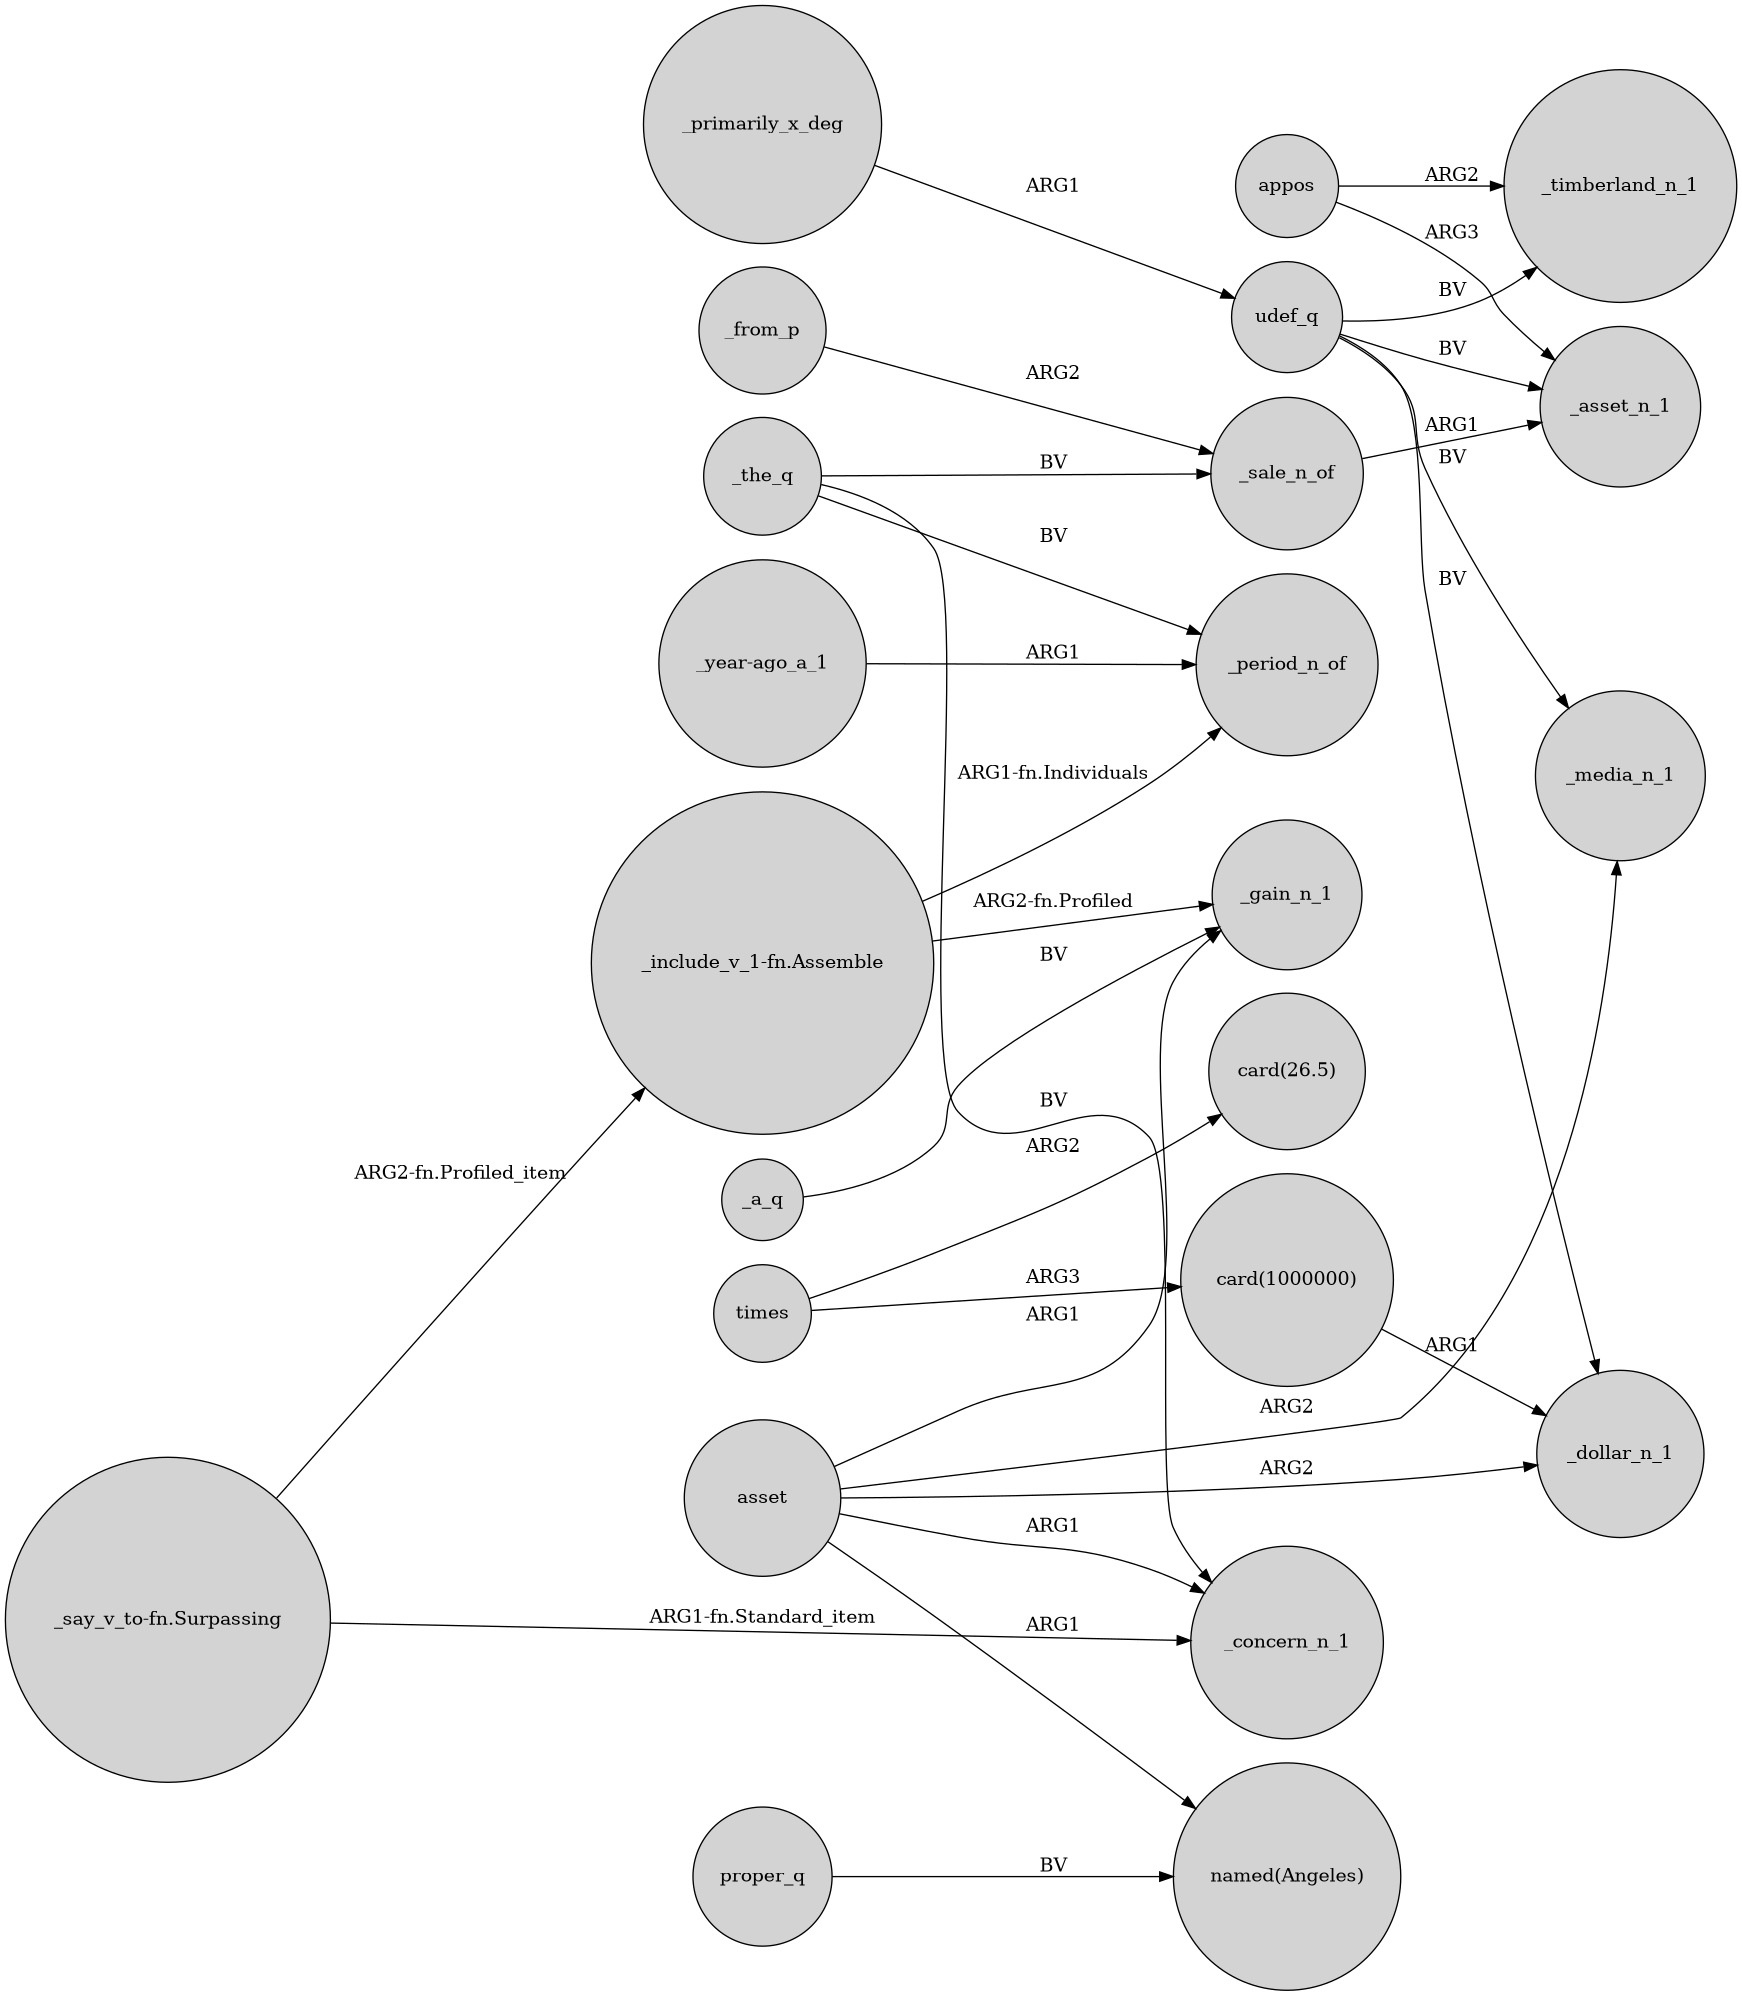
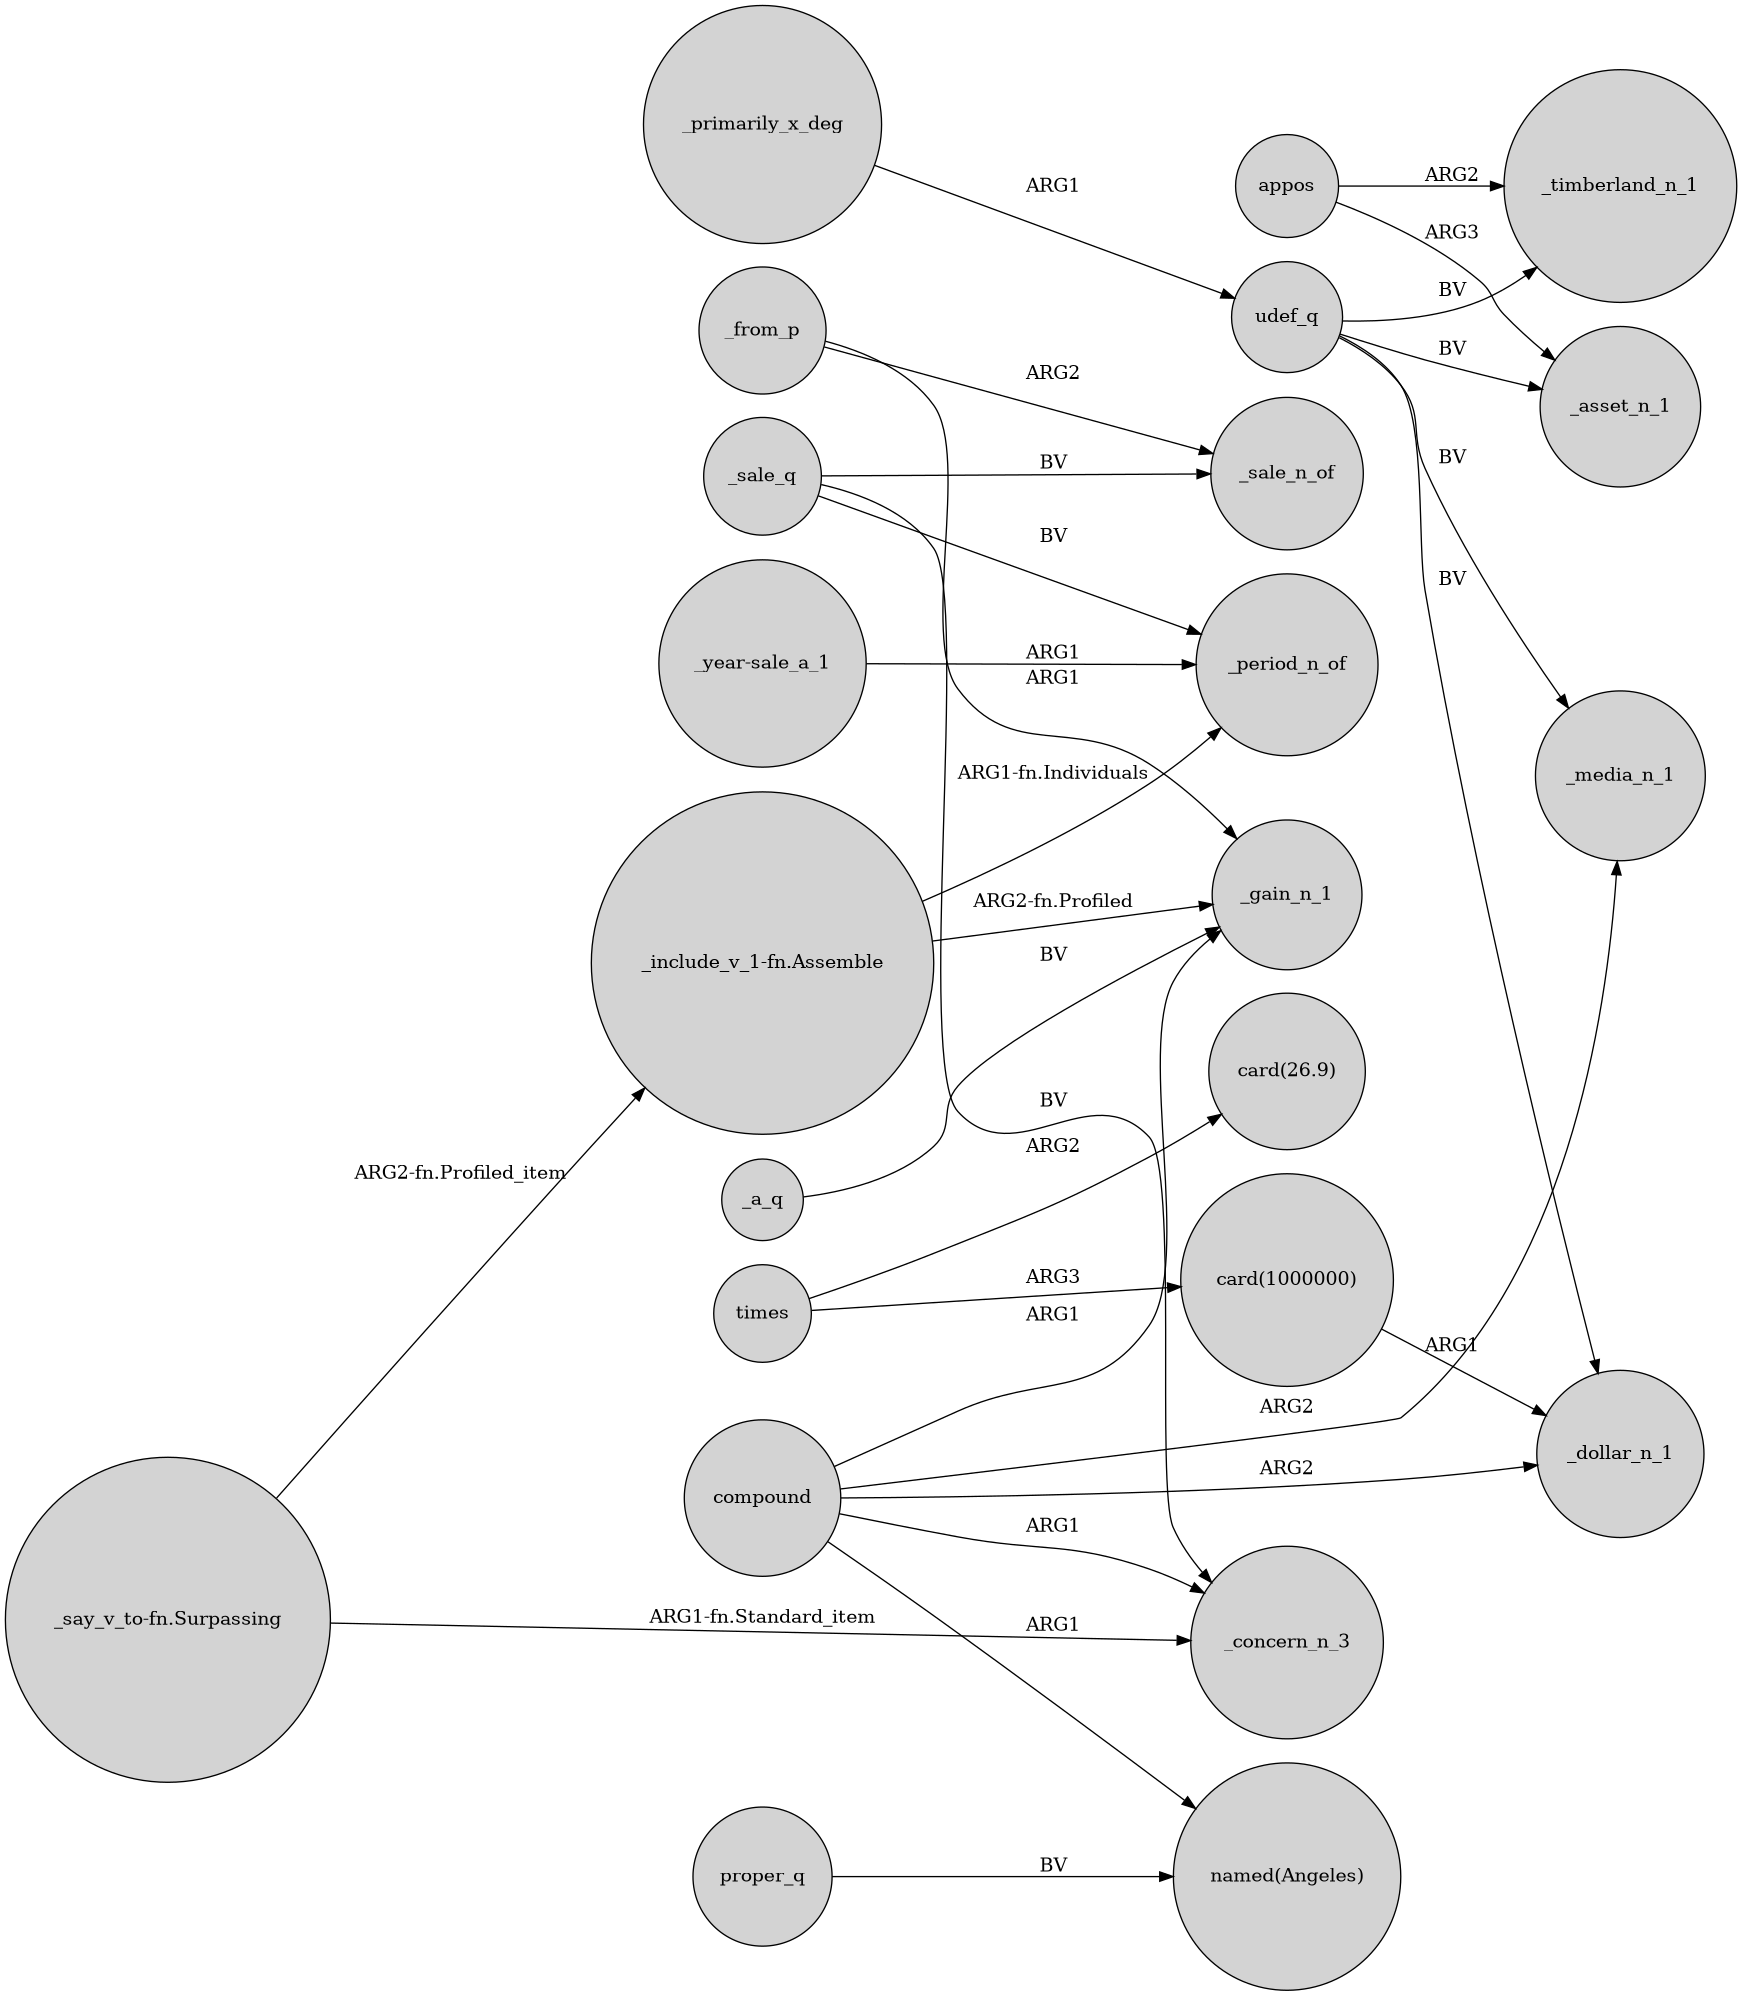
  digraph {
    rankdir=LR
    node [shape=circle style=filled]
    udef_q
    _timberland_n_1
    _dollar_n_1
    _asset_n_1
    _media_n_1
    _primarily_x_deg
    times
    "card(1000000)"
-   "card(26.5)"
-   "_year-ago_a_1"
+   "card(26.5)" [label="card(26.9)"]
+   "_year-ago_a_1" [label="_year-sale_a_1"]
    _period_n_of
-   compound [label=asset]
+   compound
    _gain_n_1
-   _concern_n_1
+   _concern_n_1 [label=_concern_n_3]
    "named(Angeles)"
    "_include_v_1-fn.Assemble"
-   _the_q
+   _the_q [label=_sale_q]
    _sale_n_of
    _from_p
    appos
    "_say_v_to-fn.Surpassing"
    _a_q
    proper_q
    udef_q -> _timberland_n_1 [label=BV]
    udef_q -> _dollar_n_1 [label=BV]
    udef_q -> _asset_n_1 [label=BV]
    udef_q -> _media_n_1 [label=BV]
    _primarily_x_deg -> udef_q [label=ARG1]
    times -> "card(1000000)" [label=ARG3]
    times -> "card(26.5)" [label=ARG2]
    "card(1000000)" -> _dollar_n_1 [label=ARG1]
    "_year-ago_a_1" -> _period_n_of [label=ARG1]
    compound -> _dollar_n_1 [label=ARG2]
    compound -> _media_n_1 [label=ARG2]
    compound -> _gain_n_1 [label=ARG1]
    compound -> _concern_n_1 [label=ARG1]
    compound -> "named(Angeles)" [label=ARG1]
    "_include_v_1-fn.Assemble" -> _period_n_of [label="ARG1-fn.Individuals"]
    "_include_v_1-fn.Assemble" -> _gain_n_1 [label="ARG2-fn.Profiled"]
    _the_q -> _period_n_of [label=BV]
    _the_q -> _concern_n_1 [label=BV]
    _the_q -> _sale_n_of [label=BV]
-   _sale_n_of -> _asset_n_1 [label=ARG1]
+   _from_p -> _gain_n_1 [label=ARG1]
    _from_p -> _sale_n_of [label=ARG2]
    appos -> _timberland_n_1 [label=ARG2]
    appos -> _asset_n_1 [label=ARG3]
    "_say_v_to-fn.Surpassing" -> _concern_n_1 [label="ARG1-fn.Standard_item"]
    "_say_v_to-fn.Surpassing" -> "_include_v_1-fn.Assemble" [label="ARG2-fn.Profiled_item"]
    _a_q -> _gain_n_1 [label=BV]
    proper_q -> "named(Angeles)" [label=BV]
  }
